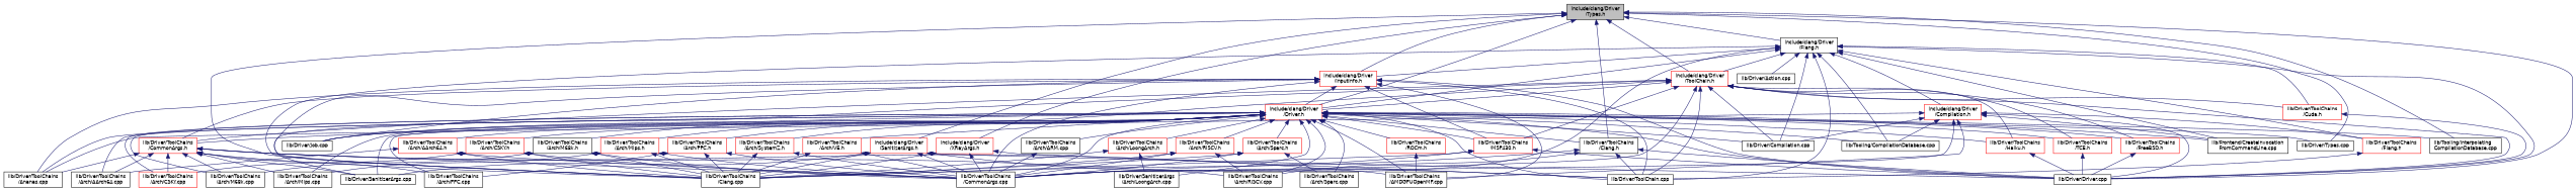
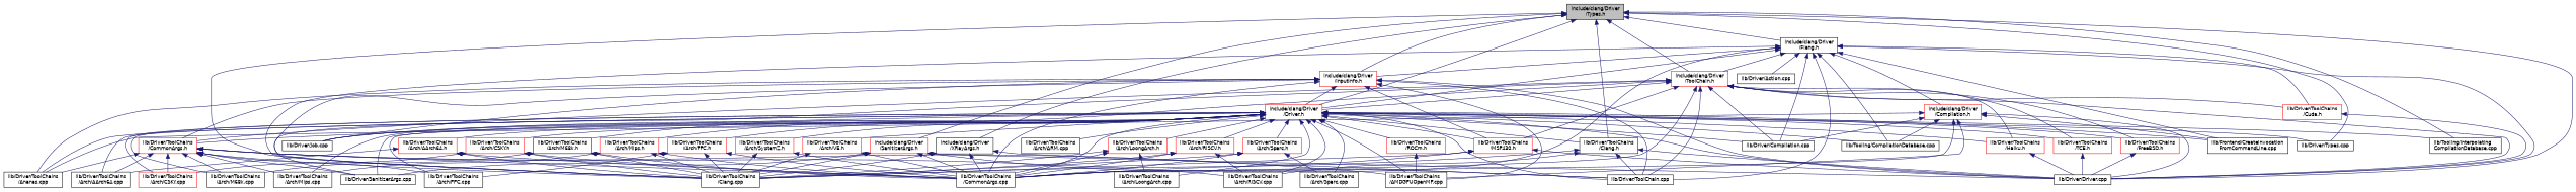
  digraph {
    node [color=black fontname=Helvetica fontsize=10 shape=record]
    edge [color=midnightblue dir=back fontname=Helvetica fontsize=10 labelfontname=Helvetica labelfontsize=10 style=solid]
    n1 [fillcolor=grey75 fontcolor=black height=0.2 label="include/clang/Driver\l/Types.h" style=filled width=0.4]
    n2 [height=0.2 label="include/clang/Driver\l/Flang.h" width=0.4]
    n3 [height=0.2 label="lib/Driver/Driver.cpp" width=0.4]
    n4 [color=red height=0.2 label="include/clang/Driver\l/Driver.h" width=0.4]
    n5 [height=0.2 label="lib/Driver/ToolChains\l/Clang.h" width=0.4]
    n6 [height=0.2 label="lib/Driver/ToolChains\l/Clang.cpp" width=0.4]
    n7 [height=0.2 label="lib/Driver/Types.cpp" width=0.4]
    n8 [height=0.2 label="lib/Tooling/Interpolating\lCompilationDatabase.cpp" width=0.4]
    n9 [color=red height=0.2 label="include/clang/Driver\l/InputInfo.h" width=0.4]
    n10 [color=red height=0.2 label="include/clang/Driver\l/ToolChain.h" width=0.4]
    n11 [color=red height=0.2 label="include/clang/Driver\l/SanitizerArgs.h" width=0.4]
-   n12 [color=red height=0.2 label="include/clang/Driver\l/XRayArgs.h" width=0.4]
+   n12 [height=0.2 label="include/clang/Driver\l/XRayArgs.h" width=0.4]
    n13 [color=red height=0.2 label="include/clang/Driver\l/Compilation.h" width=0.4]
    n14 [height=0.2 label="lib/Driver/Compilation.cpp" width=0.4]
-   n15 [color=red height=0.2 label="lib/Driver/ToolChains\l/Flang.h" width=0.4]
    n16 [height=0.2 label="lib/Driver/ToolChain.cpp" width=0.4]
    n17 [height=0.2 label="lib/Driver/ToolChains\l/CommonArgs.cpp" width=0.4]
    n18 [height=0.2 label="lib/Frontend/CreateInvocation\lFromCommandLine.cpp" width=0.4]
    n19 [height=0.2 label="lib/Tooling/CompilationDatabase.cpp" width=0.4]
    n20 [color=red height=0.2 label="lib/Driver/ToolChains\l/Cuda.h" width=0.4]
    n21 [height=0.2 label="lib/Driver/Action.cpp" width=0.4]
    n22 [height=0.2 label="lib/Driver/ToolChains\l/AMDGPUOpenMP.cpp" width=0.4]
    n23 [height=0.2 label="lib/Driver/ToolChains\l/Ananas.cpp" width=0.4]
    n24 [color=red height=0.2 label="lib/Driver/ToolChains\l/ROCm.h" width=0.4]
    n25 [height=0.2 label="lib/Driver/ToolChains\l/Arch/RISCV.cpp" width=0.4]
    n26 [color=red height=0.2 label="lib/Driver/ToolChains\l/FreeBSD.h" width=0.4]
    n27 [color=red height=0.2 label="lib/Driver/ToolChains\l/Haiku.h" width=0.4]
    n28 [color=red height=0.2 label="lib/Driver/ToolChains\l/MSP430.h" width=0.4]
    n29 [color=red height=0.2 label="lib/Driver/ToolChains\l/TCE.h" width=0.4]
    n30 [height=0.2 label="lib/Driver/Job.cpp" width=0.4]
    n31 [color=red height=0.2 label="lib/Driver/ToolChains\l/CommonArgs.h" width=0.4]
    n32 [height=0.2 label="lib/Driver/SanitizerArgs.cpp" width=0.4]
    n33 [height=0.2 label="lib/Driver/ToolChains\l/Arch/AArch64.cpp" width=0.4]
    n34 [color=red height=0.2 label="lib/Driver/ToolChains\l/Arch/CSKY.cpp" width=0.4]
    n35 [height=0.2 label="lib/Driver/ToolChains\l/Arch/M68k.cpp" width=0.4]
    n36 [height=0.2 label="lib/Driver/ToolChains\l/Arch/Mips.cpp" width=0.4]
    n37 [height=0.2 label="lib/Driver/ToolChains\l/Arch/PPC.cpp" width=0.4]
    n38 [color=red height=0.2 label="lib/Driver/ToolChains\l/Arch/PPC.h" width=0.4]
    n39 [color=red height=0.2 label="lib/Driver/ToolChains\l/Arch/AArch64.h" width=0.4]
    n40 [height=0.2 label="lib/Driver/ToolChains\l/Arch/ARM.cpp" width=0.4]
    n41 [color=red height=0.2 label="lib/Driver/ToolChains\l/Arch/CSKY.h" width=0.4]
    n42 [color=red height=0.2 label="lib/Driver/ToolChains\l/Arch/LoongArch.h" width=0.4]
-   n43 [height=0.2 label="lib/Driver/SanitizerArgs\l/Arch/LoongArch.cpp" width=0.4]
+   n43 [height=0.2 label="lib/Driver/ToolChains\l/Arch/LoongArch.cpp" width=0.4]
    n44 [height=0.2 label="lib/Driver/ToolChains\l/Arch/M68k.h" width=0.4]
    n45 [color=red height=0.2 label="lib/Driver/ToolChains\l/Arch/Mips.h" width=0.4]
    n46 [color=red height=0.2 label="lib/Driver/ToolChains\l/Arch/RISCV.h" width=0.4]
    n47 [color=red height=0.2 label="lib/Driver/ToolChains\l/Arch/Sparc.h" width=0.4]
    n48 [height=0.2 label="lib/Driver/ToolChains\l/Arch/Sparc.cpp" width=0.4]
    n49 [color=red height=0.2 label="lib/Driver/ToolChains\l/Arch/SystemZ.h" width=0.4]
    n50 [color=red height=0.2 label="lib/Driver/ToolChains\l/Arch/VE.h" width=0.4]
    n1 -> n2
    n1 -> n3
    n1 -> n4
    n1 -> n5
    n1 -> n6
    n1 -> n7
    n1 -> n8
    n1 -> n9
    n1 -> n10
    n1 -> n11
    n1 -> n12
    n2 -> n3
    n2 -> n4
    n2 -> n6
    n2 -> n9
    n2 -> n10
    n2 -> n13
    n2 -> n14
-   n2 -> n15
    n2 -> n16
    n2 -> n17
    n2 -> n18
    n2 -> n19
    n2 -> n20
    n2 -> n21
    n4 -> n3
    n4 -> n5
    n4 -> n7
    n4 -> n8
    n4 -> n14
    n4 -> n16
    n4 -> n17
    n4 -> n18
    n4 -> n19
    n4 -> n22
    n4 -> n23
    n4 -> n24
    n4 -> n25
    n4 -> n26
    n4 -> n27
    n4 -> n28
    n4 -> n29
    n4 -> n30
    n4 -> n31
    n4 -> n32
    n4 -> n33
    n4 -> n34
    n4 -> n35
    n4 -> n36
    n4 -> n37
    n4 -> n38
    n4 -> n39
    n4 -> n40
    n4 -> n41
    n4 -> n42
    n4 -> n43
    n4 -> n44
    n4 -> n45
    n4 -> n46
    n4 -> n47
    n4 -> n48
    n4 -> n49
    n4 -> n50
    n5 -> n3
    n5 -> n6
    n5 -> n16
    n5 -> n25
    n9 -> n3
    n9 -> n4
    n9 -> n6
    n9 -> n16
    n9 -> n17
    n9 -> n22
    n9 -> n23
    n9 -> n28
    n9 -> n30
    n9 -> n31
    n10 -> n3
    n10 -> n4
    n10 -> n14
    n10 -> n16
    n10 -> n17
    n10 -> n20
    n10 -> n26
    n10 -> n27
    n10 -> n28
    n10 -> n29
    n10 -> n30
    n10 -> n31
    n10 -> n32
    n11 -> n3
    n11 -> n6
    n11 -> n16
    n11 -> n17
    n11 -> n32
    n12 -> n6
    n12 -> n16
    n12 -> n17
    n13 -> n3
    n13 -> n14
-   n13 -> n15
    n13 -> n17
    n13 -> n18
    n13 -> n19
    n13 -> n22
    n13 -> n23
-   n15 -> n16
    n20 -> n3
    n24 -> n22
    n26 -> n3
    n27 -> n3
    n28 -> n3
    n28 -> n6
    n28 -> n17
    n29 -> n3
    n31 -> n6
    n31 -> n17
    n31 -> n22
    n31 -> n23
    n31 -> n25
    n31 -> n32
    n31 -> n33
    n31 -> n34
    n31 -> n35
    n31 -> n36
    n31 -> n37
    n38 -> n6
    n38 -> n17
    n38 -> n37
    n39 -> n6
    n39 -> n17
    n39 -> n33
    n41 -> n6
    n41 -> n17
    n41 -> n34
    n42 -> n6
-   n40 -> n17
+   n42 -> n17
    n42 -> n43
    n44 -> n6
    n44 -> n17
    n44 -> n35
    n45 -> n6
    n45 -> n17
    n45 -> n36
    n46 -> n6
    n46 -> n17
    n46 -> n25
    n47 -> n6
    n47 -> n17
    n47 -> n48
    n49 -> n6
    n49 -> n17
    n50 -> n6
    n50 -> n17
  }
